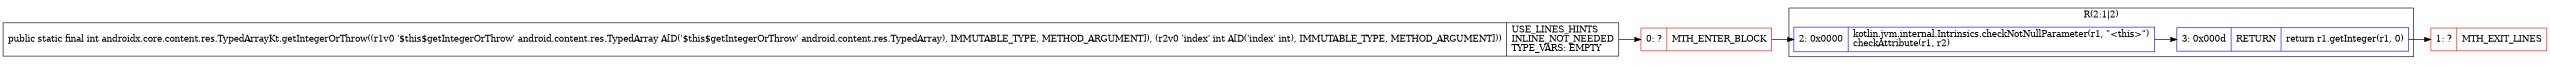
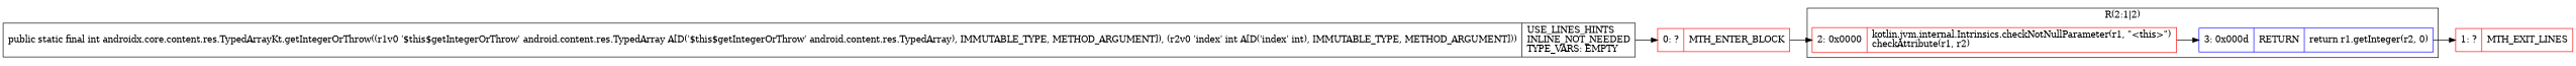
  digraph {
    rankdir=LR
    node [color=blue shape=record]
-   n1 [label="{2\:\ 0x0000|kotlin.jvm.internal.Intrinsics.checkNotNullParameter(r1, \"\<this\>\")\lcheckAttribute(r1, r2)\l}"]
-   n2 [label="{3\:\ 0x000d|RETURN\l|return r1.getInteger(r1, 0)\l}"]
+   n1 [color=red label="{2\:\ 0x0000|kotlin.jvm.internal.Intrinsics.checkNotNullParameter(r1, \"\<this\>\")\lcheckAttribute(r1, r2)\l}"]
+   n2 [label="{3\:\ 0x000d|RETURN\l|return r1.getInteger(r2, 0)\l}"]
    n3 [color=red label="{1\:\ ?|MTH_EXIT_LINES\l}"]
    n4 [color=red label="{0\:\ ?|MTH_ENTER_BLOCK\l}"]
    n5 [label="{public static final int androidx.core.content.res.TypedArrayKt.getIntegerOrThrow((r1v0 '$this$getIntegerOrThrow' android.content.res.TypedArray A[D('$this$getIntegerOrThrow' android.content.res.TypedArray), IMMUTABLE_TYPE, METHOD_ARGUMENT]), (r2v0 'index' int A[D('index' int), IMMUTABLE_TYPE, METHOD_ARGUMENT]))  | USE_LINES_HINTS\lINLINE_NOT_NEEDED\lTYPE_VARS: EMPTY\l}" color=""]
    subgraph cluster_1 {
      label="R(2:1|2)"
      n1
      n2
    }
    n1 -> n2
    n2 -> n3
    n4 -> n1
    n5 -> n4
  }
